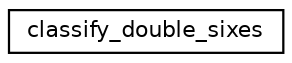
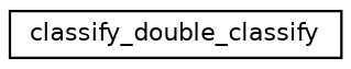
  digraph {
    rankdir=LR
-   n1 [color=black fillcolor=white fontname=Helvetica fontsize=10 height=0.2 label=classify_double_sixes shape=record style=filled width=0.4]
+   n1 [color=black fillcolor=white fontname=Helvetica fontsize=10 height=0.2 label=classify_double_classify shape=record style=filled width=0.4]
  }
